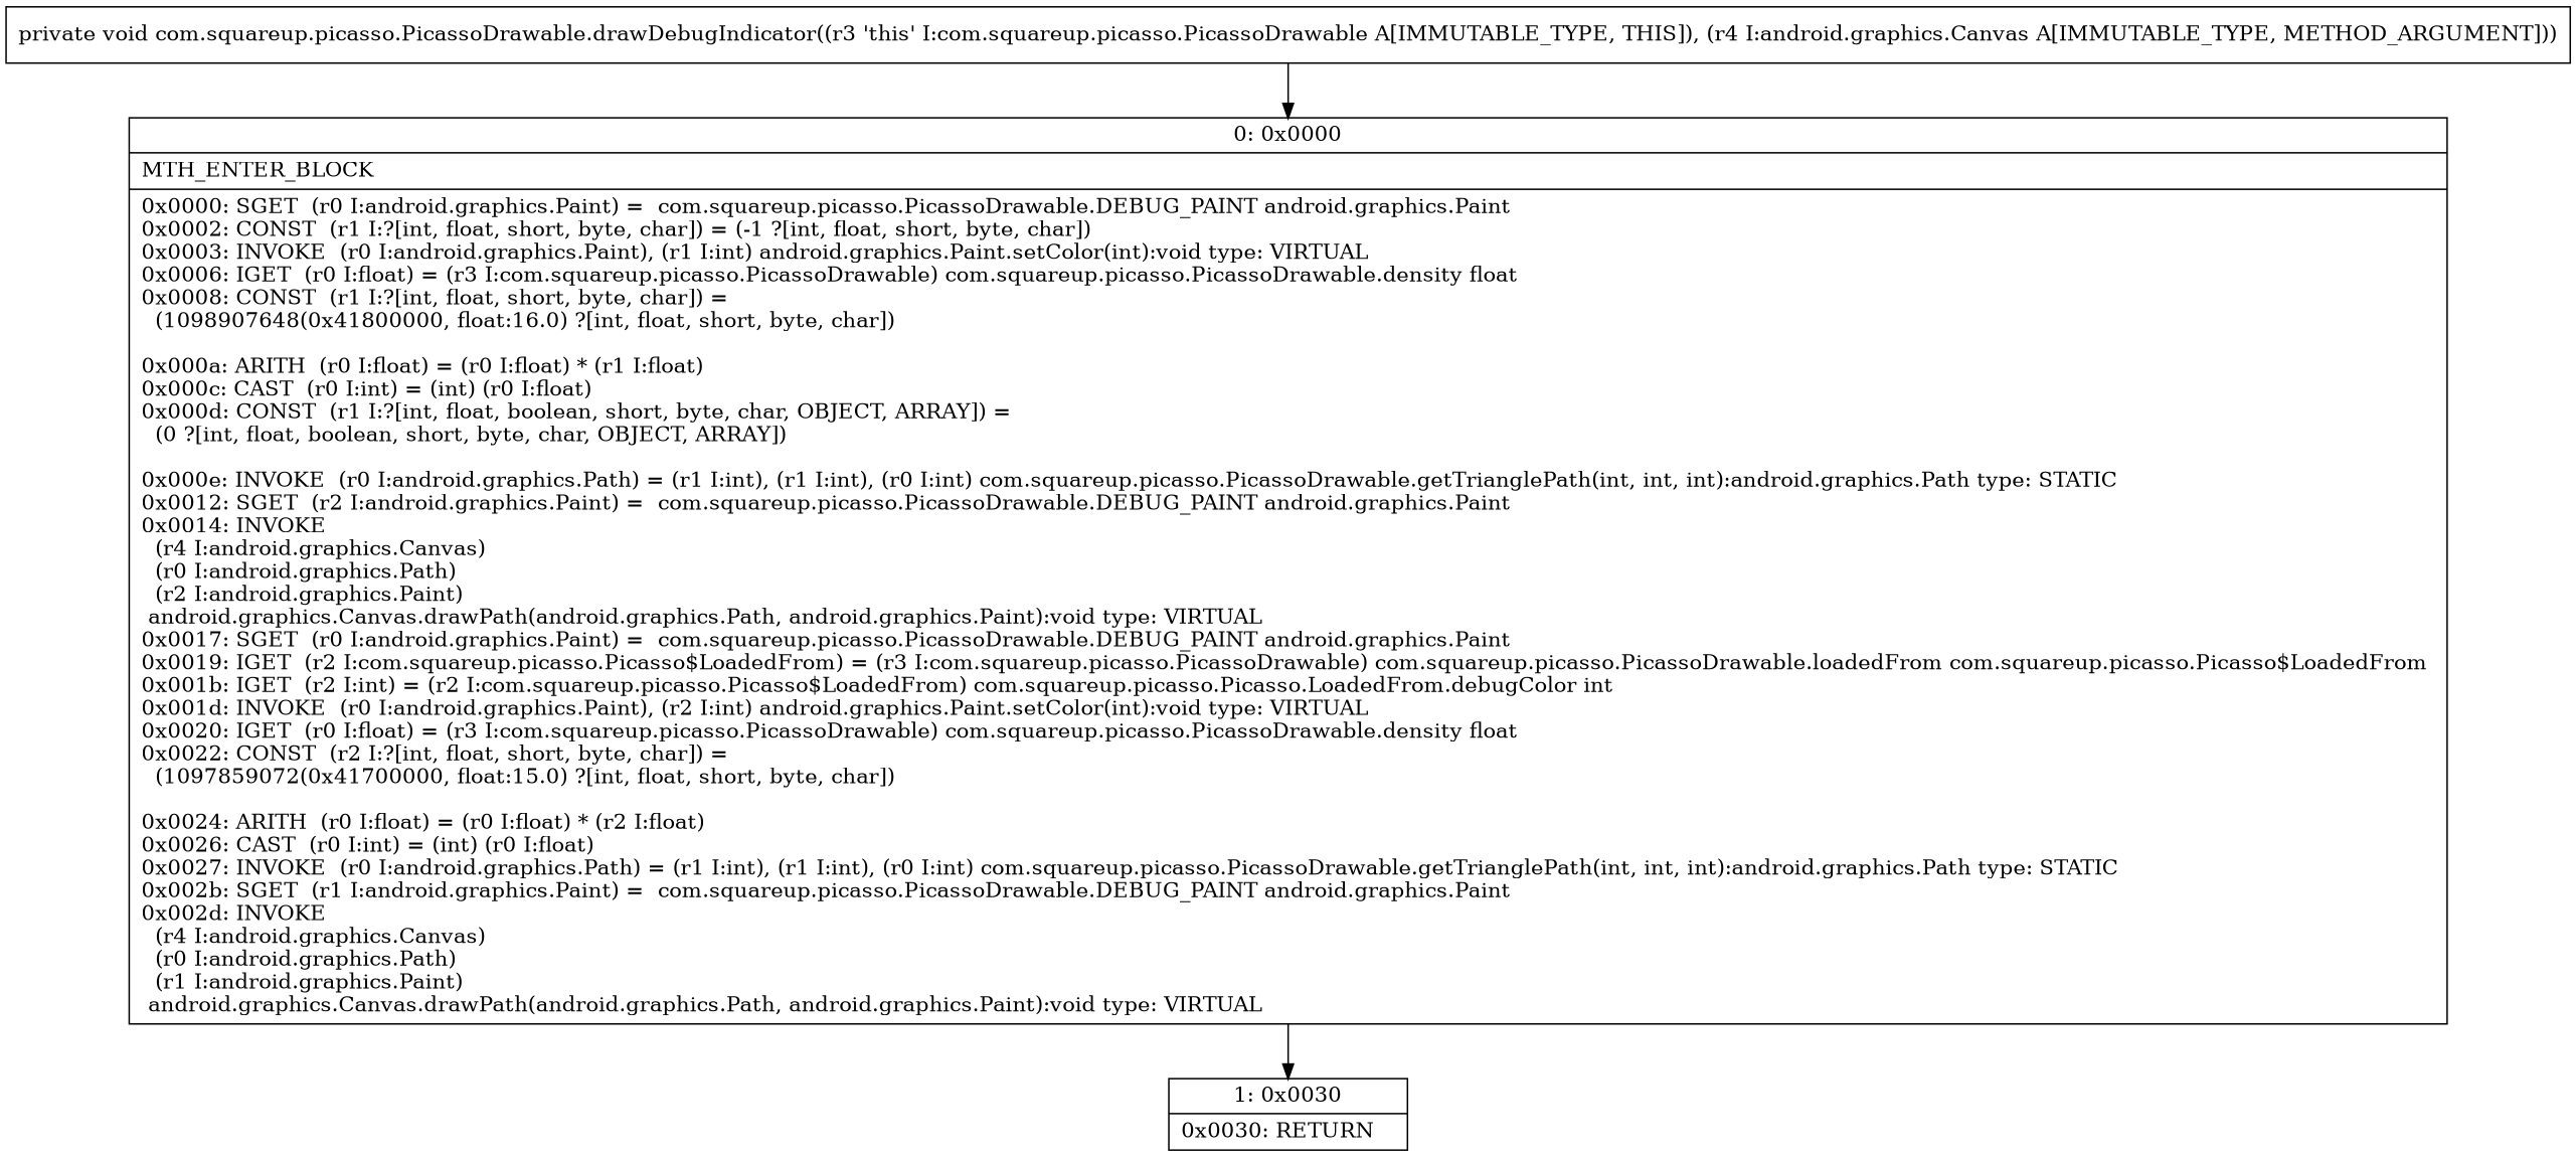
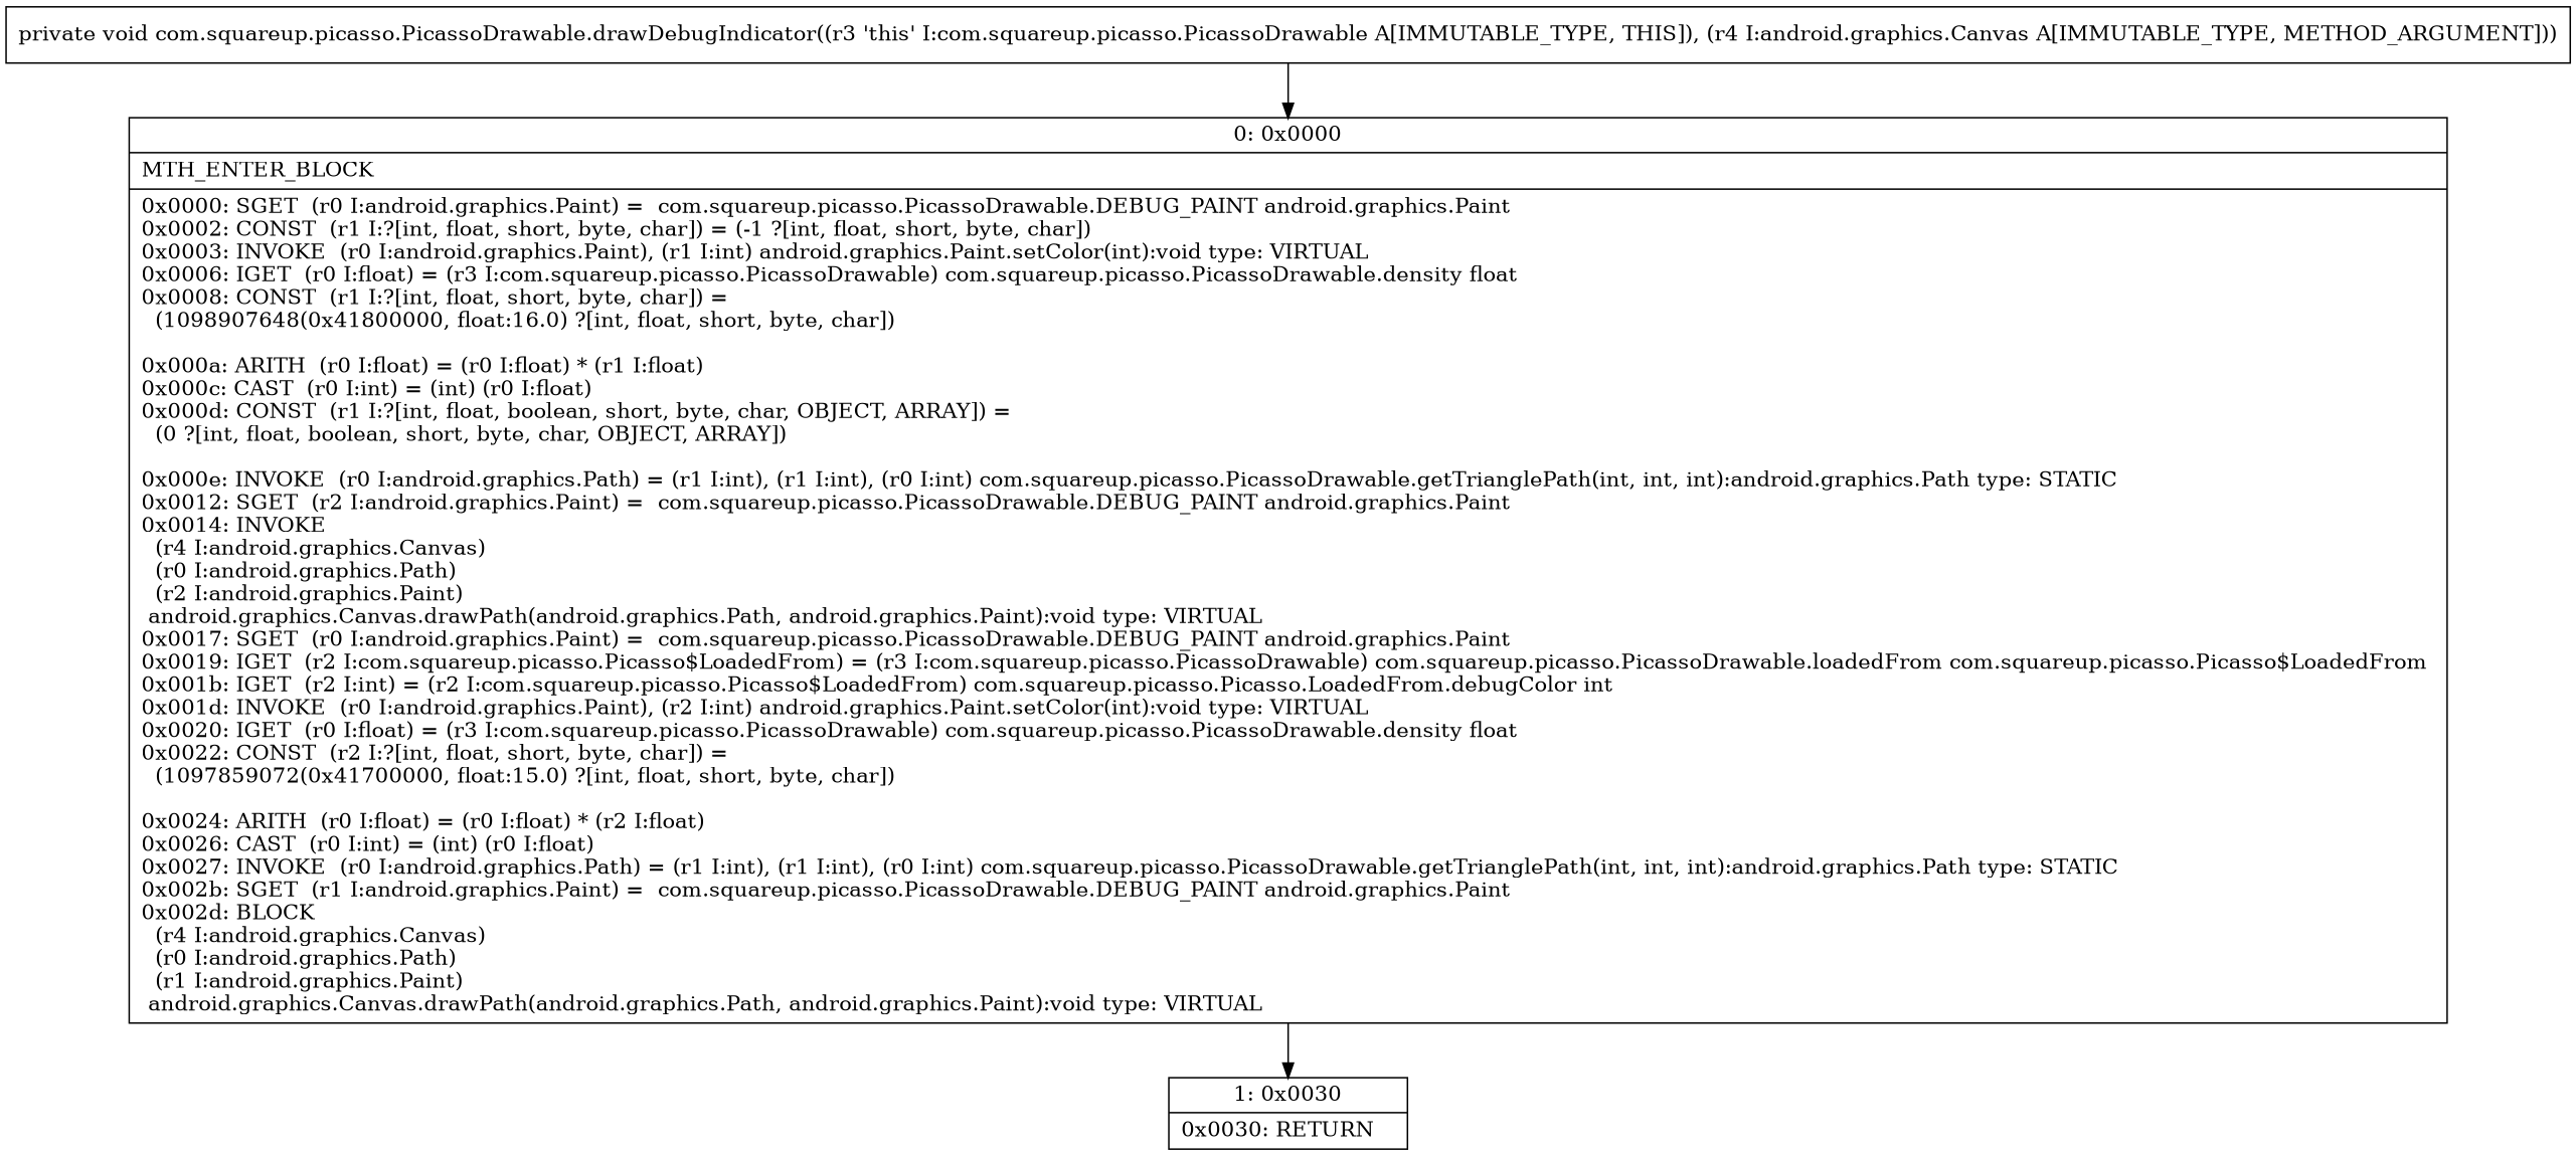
  digraph {
    node [shape=record]
-   n1 [label="{0\:\ 0x0000|MTH_ENTER_BLOCK\l|0x0000: SGET  (r0 I:android.graphics.Paint) =  com.squareup.picasso.PicassoDrawable.DEBUG_PAINT android.graphics.Paint \l0x0002: CONST  (r1 I:?[int, float, short, byte, char]) = (\-1 ?[int, float, short, byte, char]) \l0x0003: INVOKE  (r0 I:android.graphics.Paint), (r1 I:int) android.graphics.Paint.setColor(int):void type: VIRTUAL \l0x0006: IGET  (r0 I:float) = (r3 I:com.squareup.picasso.PicassoDrawable) com.squareup.picasso.PicassoDrawable.density float \l0x0008: CONST  (r1 I:?[int, float, short, byte, char]) = \l  (1098907648(0x41800000, float:16.0) ?[int, float, short, byte, char])\l \l0x000a: ARITH  (r0 I:float) = (r0 I:float) * (r1 I:float) \l0x000c: CAST  (r0 I:int) = (int) (r0 I:float) \l0x000d: CONST  (r1 I:?[int, float, boolean, short, byte, char, OBJECT, ARRAY]) = \l  (0 ?[int, float, boolean, short, byte, char, OBJECT, ARRAY])\l \l0x000e: INVOKE  (r0 I:android.graphics.Path) = (r1 I:int), (r1 I:int), (r0 I:int) com.squareup.picasso.PicassoDrawable.getTrianglePath(int, int, int):android.graphics.Path type: STATIC \l0x0012: SGET  (r2 I:android.graphics.Paint) =  com.squareup.picasso.PicassoDrawable.DEBUG_PAINT android.graphics.Paint \l0x0014: INVOKE  \l  (r4 I:android.graphics.Canvas)\l  (r0 I:android.graphics.Path)\l  (r2 I:android.graphics.Paint)\l android.graphics.Canvas.drawPath(android.graphics.Path, android.graphics.Paint):void type: VIRTUAL \l0x0017: SGET  (r0 I:android.graphics.Paint) =  com.squareup.picasso.PicassoDrawable.DEBUG_PAINT android.graphics.Paint \l0x0019: IGET  (r2 I:com.squareup.picasso.Picasso$LoadedFrom) = (r3 I:com.squareup.picasso.PicassoDrawable) com.squareup.picasso.PicassoDrawable.loadedFrom com.squareup.picasso.Picasso$LoadedFrom \l0x001b: IGET  (r2 I:int) = (r2 I:com.squareup.picasso.Picasso$LoadedFrom) com.squareup.picasso.Picasso.LoadedFrom.debugColor int \l0x001d: INVOKE  (r0 I:android.graphics.Paint), (r2 I:int) android.graphics.Paint.setColor(int):void type: VIRTUAL \l0x0020: IGET  (r0 I:float) = (r3 I:com.squareup.picasso.PicassoDrawable) com.squareup.picasso.PicassoDrawable.density float \l0x0022: CONST  (r2 I:?[int, float, short, byte, char]) = \l  (1097859072(0x41700000, float:15.0) ?[int, float, short, byte, char])\l \l0x0024: ARITH  (r0 I:float) = (r0 I:float) * (r2 I:float) \l0x0026: CAST  (r0 I:int) = (int) (r0 I:float) \l0x0027: INVOKE  (r0 I:android.graphics.Path) = (r1 I:int), (r1 I:int), (r0 I:int) com.squareup.picasso.PicassoDrawable.getTrianglePath(int, int, int):android.graphics.Path type: STATIC \l0x002b: SGET  (r1 I:android.graphics.Paint) =  com.squareup.picasso.PicassoDrawable.DEBUG_PAINT android.graphics.Paint \l0x002d: INVOKE  \l  (r4 I:android.graphics.Canvas)\l  (r0 I:android.graphics.Path)\l  (r1 I:android.graphics.Paint)\l android.graphics.Canvas.drawPath(android.graphics.Path, android.graphics.Paint):void type: VIRTUAL \l}"]
+   n1 [label="{0\:\ 0x0000|MTH_ENTER_BLOCK\l|0x0000: SGET  (r0 I:android.graphics.Paint) =  com.squareup.picasso.PicassoDrawable.DEBUG_PAINT android.graphics.Paint \l0x0002: CONST  (r1 I:?[int, float, short, byte, char]) = (\-1 ?[int, float, short, byte, char]) \l0x0003: INVOKE  (r0 I:android.graphics.Paint), (r1 I:int) android.graphics.Paint.setColor(int):void type: VIRTUAL \l0x0006: IGET  (r0 I:float) = (r3 I:com.squareup.picasso.PicassoDrawable) com.squareup.picasso.PicassoDrawable.density float \l0x0008: CONST  (r1 I:?[int, float, short, byte, char]) = \l  (1098907648(0x41800000, float:16.0) ?[int, float, short, byte, char])\l \l0x000a: ARITH  (r0 I:float) = (r0 I:float) * (r1 I:float) \l0x000c: CAST  (r0 I:int) = (int) (r0 I:float) \l0x000d: CONST  (r1 I:?[int, float, boolean, short, byte, char, OBJECT, ARRAY]) = \l  (0 ?[int, float, boolean, short, byte, char, OBJECT, ARRAY])\l \l0x000e: INVOKE  (r0 I:android.graphics.Path) = (r1 I:int), (r1 I:int), (r0 I:int) com.squareup.picasso.PicassoDrawable.getTrianglePath(int, int, int):android.graphics.Path type: STATIC \l0x0012: SGET  (r2 I:android.graphics.Paint) =  com.squareup.picasso.PicassoDrawable.DEBUG_PAINT android.graphics.Paint \l0x0014: INVOKE  \l  (r4 I:android.graphics.Canvas)\l  (r0 I:android.graphics.Path)\l  (r2 I:android.graphics.Paint)\l android.graphics.Canvas.drawPath(android.graphics.Path, android.graphics.Paint):void type: VIRTUAL \l0x0017: SGET  (r0 I:android.graphics.Paint) =  com.squareup.picasso.PicassoDrawable.DEBUG_PAINT android.graphics.Paint \l0x0019: IGET  (r2 I:com.squareup.picasso.Picasso$LoadedFrom) = (r3 I:com.squareup.picasso.PicassoDrawable) com.squareup.picasso.PicassoDrawable.loadedFrom com.squareup.picasso.Picasso$LoadedFrom \l0x001b: IGET  (r2 I:int) = (r2 I:com.squareup.picasso.Picasso$LoadedFrom) com.squareup.picasso.Picasso.LoadedFrom.debugColor int \l0x001d: INVOKE  (r0 I:android.graphics.Paint), (r2 I:int) android.graphics.Paint.setColor(int):void type: VIRTUAL \l0x0020: IGET  (r0 I:float) = (r3 I:com.squareup.picasso.PicassoDrawable) com.squareup.picasso.PicassoDrawable.density float \l0x0022: CONST  (r2 I:?[int, float, short, byte, char]) = \l  (1097859072(0x41700000, float:15.0) ?[int, float, short, byte, char])\l \l0x0024: ARITH  (r0 I:float) = (r0 I:float) * (r2 I:float) \l0x0026: CAST  (r0 I:int) = (int) (r0 I:float) \l0x0027: INVOKE  (r0 I:android.graphics.Path) = (r1 I:int), (r1 I:int), (r0 I:int) com.squareup.picasso.PicassoDrawable.getTrianglePath(int, int, int):android.graphics.Path type: STATIC \l0x002b: SGET  (r1 I:android.graphics.Paint) =  com.squareup.picasso.PicassoDrawable.DEBUG_PAINT android.graphics.Paint \l0x002d: BLOCK  \l  (r4 I:android.graphics.Canvas)\l  (r0 I:android.graphics.Path)\l  (r1 I:android.graphics.Paint)\l android.graphics.Canvas.drawPath(android.graphics.Path, android.graphics.Paint):void type: VIRTUAL \l}"]
    n2 [label="{1\:\ 0x0030|0x0030: RETURN   \l}"]
    n3 [label="{private void com.squareup.picasso.PicassoDrawable.drawDebugIndicator((r3 'this' I:com.squareup.picasso.PicassoDrawable A[IMMUTABLE_TYPE, THIS]), (r4 I:android.graphics.Canvas A[IMMUTABLE_TYPE, METHOD_ARGUMENT])) }"]
    n1 -> n2
    n3 -> n1
  }
